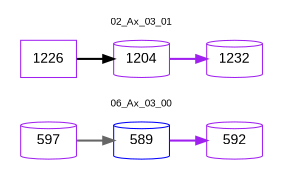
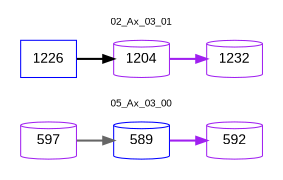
  digraph {
    fontname="Liberation Sans"
    rankdir=LR
    node [color=purple fontname="Liberation Sans" shape=cylinder]
    edge [color=purple fontname="Liberation Sans" style=bold]
    n1 [label=597]
    n2 [color=blue label=589]
    n3 [label=592]
-   n4 [label=1226 shape=box]
+   n4 [color=blue label=1226 shape=box]
    n5 [label=1204]
    n6 [label=1232]
    subgraph cluster_1 {
      color=white
      fontsize=10
-     label="06_Ax_03_00"
+     label="05_Ax_03_00"
      n1
      n2
      n3
    }
    subgraph cluster_2 {
      color=white
      fontsize=10
      label="02_Ax_03_01"
      n4
      n5
      n6
    }
    n1 -> n2 [color=gray40]
    n2 -> n3
    n4 -> n5 [color=black]
    n5 -> n6
  }
